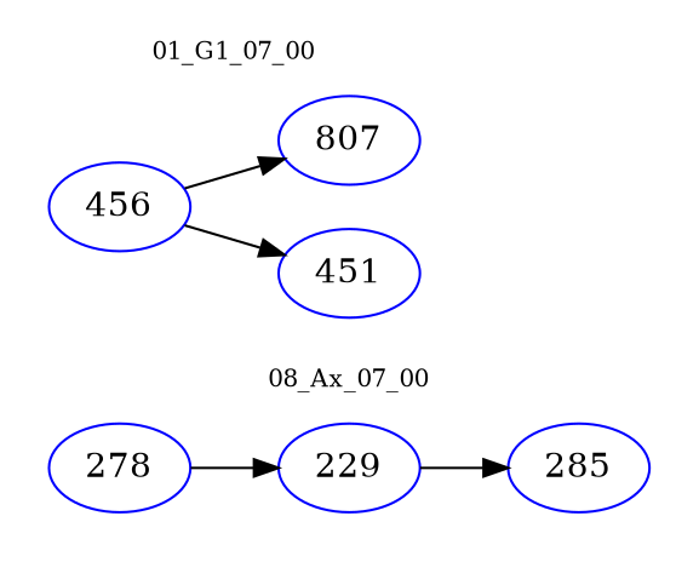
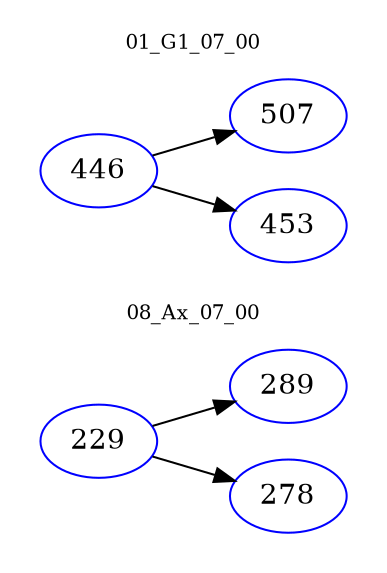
  digraph {
    rankdir=LR
    node [color=blue]
    edge [color=black]
    n1 [label=229]
    n2 [label=278]
-   n3 [label=285]
-   n4 [label=456]
-   n5 [label=451]
-   n6 [label=807]
+   n3 [label=289]
+   n4 [label=446]
+   n5 [label=453]
+   n6 [label=507]
    subgraph cluster_1 {
      color=white
      fontsize=10
      label="08_Ax_07_00"
      n1
      n2
      n3
    }
    subgraph cluster_2 {
      color=white
      fontsize=10
      label="01_G1_07_00"
      n4
      n5
      n6
    }
-   n2 -> n1
+   n1 -> n2
    n1 -> n3
    n4 -> n5
    n4 -> n6
  }
